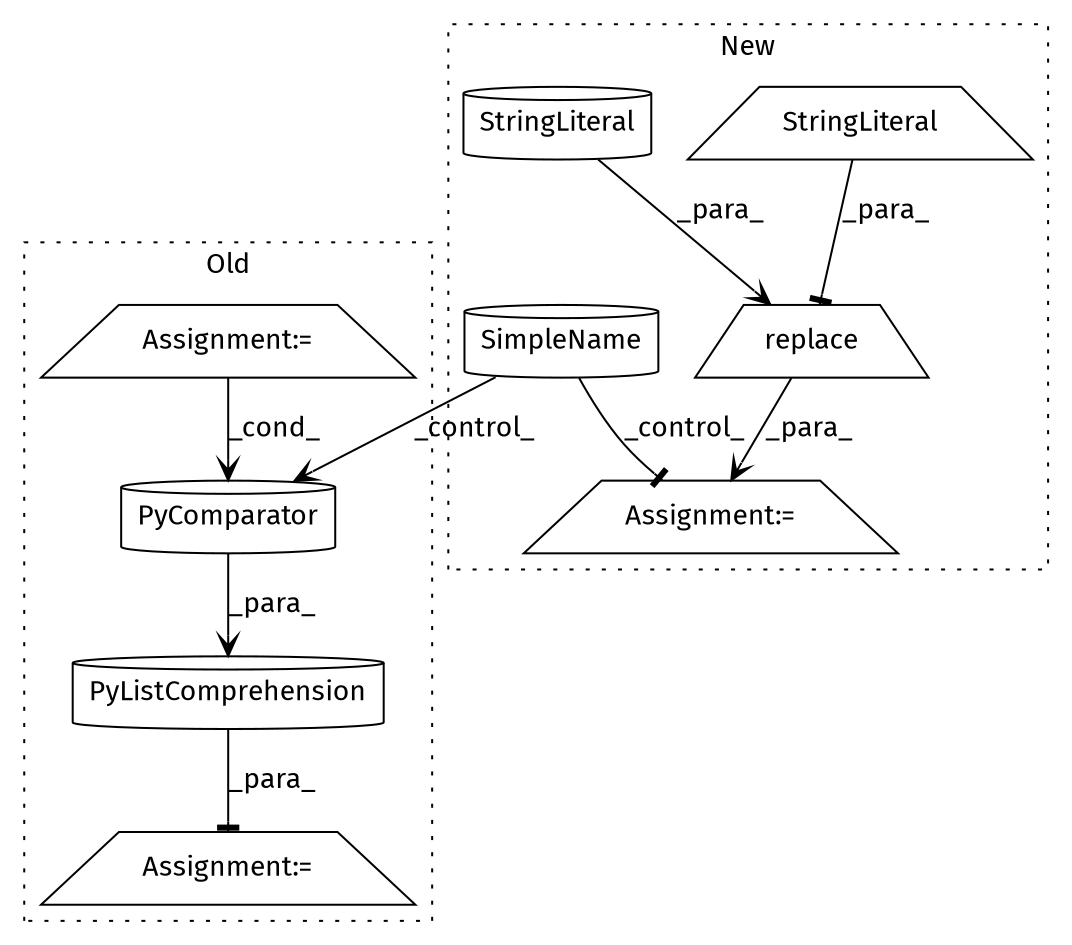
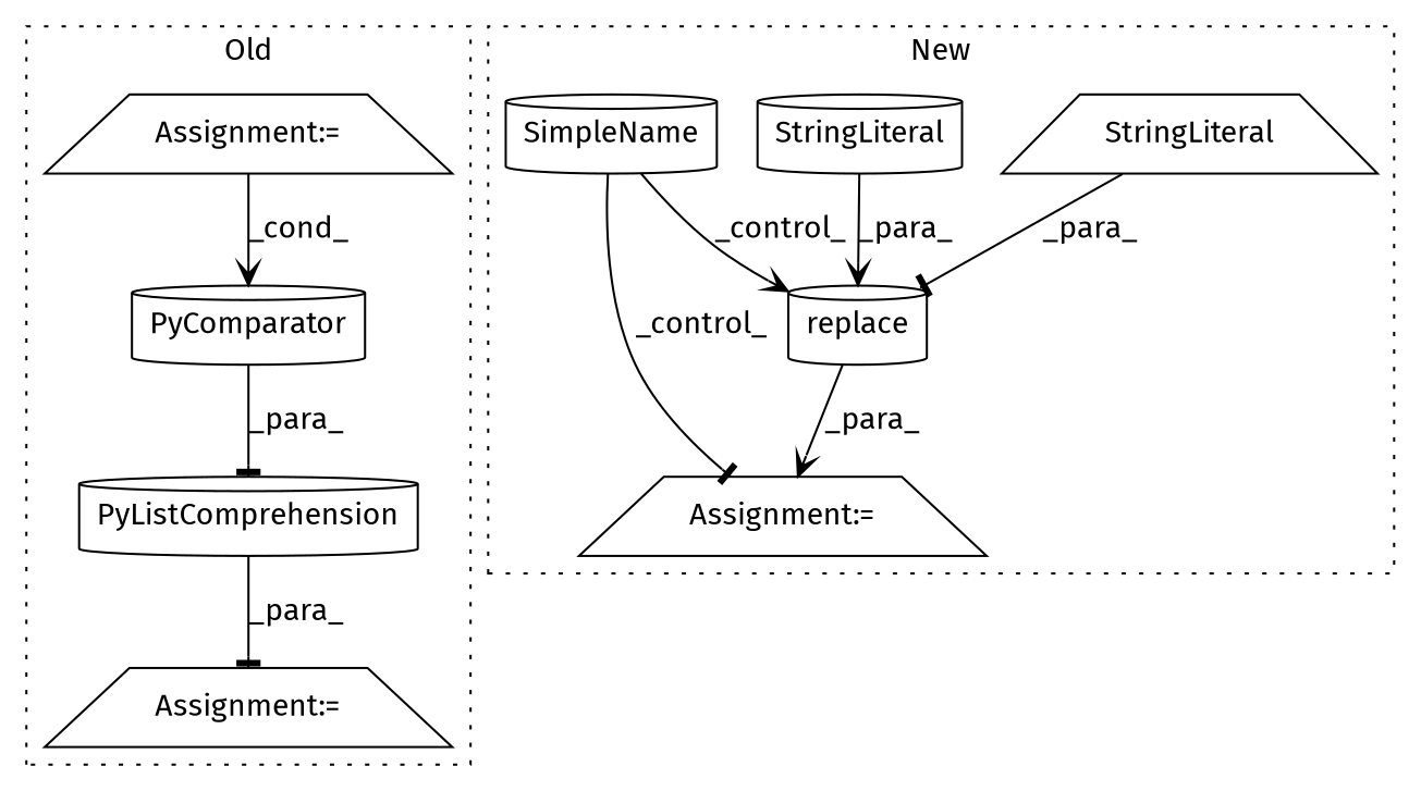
  digraph {
    fontname="Fira Sans"
    node [a=7 fontname="Fira Sans" l=41 s=4834 shape=trapezium]
    edge [arrowhead=vee fontname="Fira Sans"]
    n1 [a=113 label=PyComparator shape=cylinder]
    n2 [label="Assignment:="]
    n3 [a=109 l=138 label=PyListComprehension s=4750 shape=cylinder]
    n4 [l=17 label="Assignment:=" s=4733]
-   n5 [a=32 l="8,1" label=replace s="5521,5535"]
+   n5 [a=32 l="8,1" label=replace s="5521,5535" shape=cylinder]
    n6 [a=45 l=2 label=StringLiteral s=5533]
    n7 [a=45 l=3 label=StringLiteral s=5529 shape=cylinder]
    n8 [l=1 label="Assignment:=" s=5492]
    n9 [a=42 l=5 label=SimpleName s=4875 shape=cylinder]
    subgraph cluster_1 {
      label=Old
      style=dotted
      n1
      n2
      n3
      n4
    }
    subgraph cluster_2 {
      label=New
      style=dotted
      n5
      n6
      n7
      n8
      n9
    }
-   n1 -> n3 [label=_para_]
+   n1 -> n3 [arrowhead=tee label=_para_]
    n2 -> n1 [label=_cond_]
    n3 -> n4 [arrowhead=tee label=_para_]
    n5 -> n8 [label=_para_]
    n6 -> n5 [arrowhead=tee label=_para_]
    n7 -> n5 [label=_para_]
-   n9 -> n1 [label=_control_]
+   n9 -> n5 [label=_control_]
    n9 -> n8 [arrowhead=tee label=_control_]
  }
